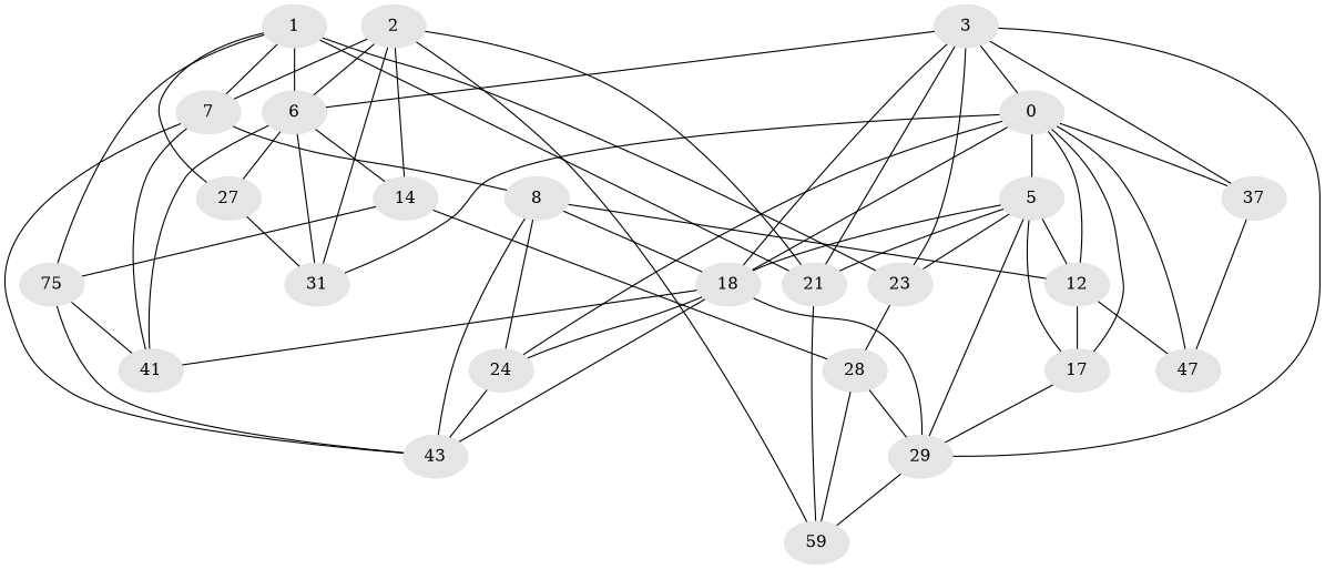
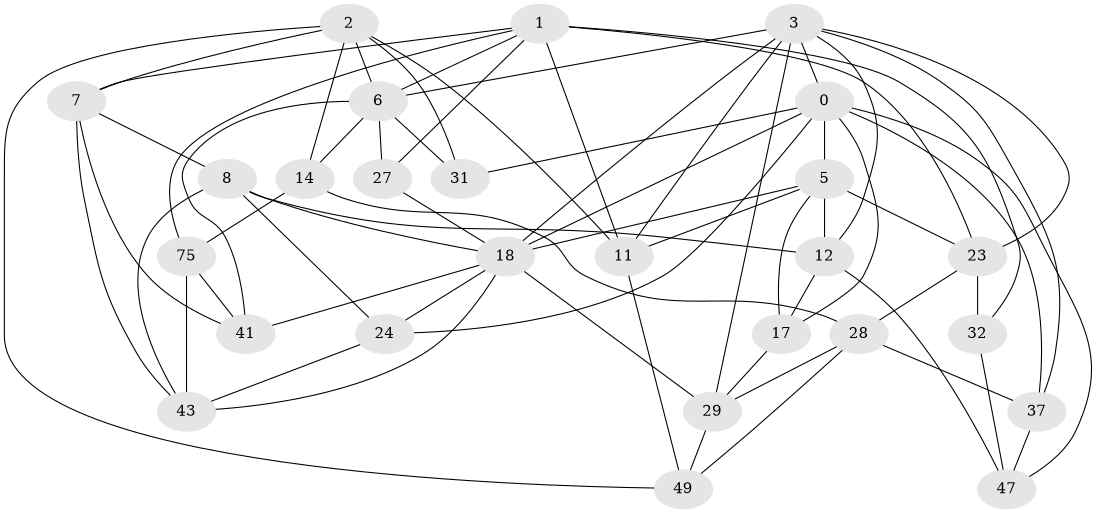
  graph {
    node [color=gray90 style=filled]
    1 [super="+11"]
    6 [super="+19"]
    7
    n4 [label=75]
-   21 [super="+26"]
+   21 [super="+26" label=11]
    27
+   32 [super="+45"]
    23
    5 [super="+30+9"]
    18 [super="+44+35"]
    29 [super="+48"]
    12 [super="+38"]
    17 [super="+42"]
    14
    31
    41
    8 [super="+10"]
    43 [super="+50"]
-   49 [label=59]
+   49
    47
    2 [super="+51+22"]
    28 [super="+34"]
    3 [super="+33+20"]
    n24 [label=0 super="+13+25"]
    37
    24
    1 -- 6
    1 -- 7
    1 -- n4
    1 -- 21 [weight=2]
    1 -- 27
+   1 -- 32
    1 -- 23
    6 -- 27 [weight=2]
    6 -- 14
    6 -- 31
    6 -- 41
    7 -- 41
    7 -- 8
    7 -- 43
    n4 -- 41
    n4 -- 43
    21 -- 49
-   27 -- 31
+   27 -- 18
+   32 -- 47
+   23 -- 32
    23 -- 28
    5 -- 21
    5 -- 23
    5 -- 18
-   5 -- 29
    5 -- 12
    5 -- 17
    18 -- 29 [weight=2]
    18 -- 41
    18 -- 43
    18 -- 24
    29 -- 49
    12 -- 17 [weight=2]
    12 -- 47
    17 -- 29
    14 -- n4
    14 -- 28
    8 -- 18
    8 -- 12
    8 -- 43
    8 -- 24
    2 -- 6
    2 -- 7
    2 -- 21
    2 -- 14
    2 -- 31
    2 -- 49
    28 -- 29
    28 -- 49
+   28 -- 37
    3 -- 6
    3 -- 21
    3 -- 23
    3 -- 18
    3 -- 29
    3 -- n24
    3 -- 37
    n24 -- 5 [weight=3]
    n24 -- 18 [weight=2]
-   n24 -- 12
+   3 -- 12
    n24 -- 17
    n24 -- 31
    n24 -- 47
    n24 -- 37
    n24 -- 24
    37 -- 47
    24 -- 43
  }
